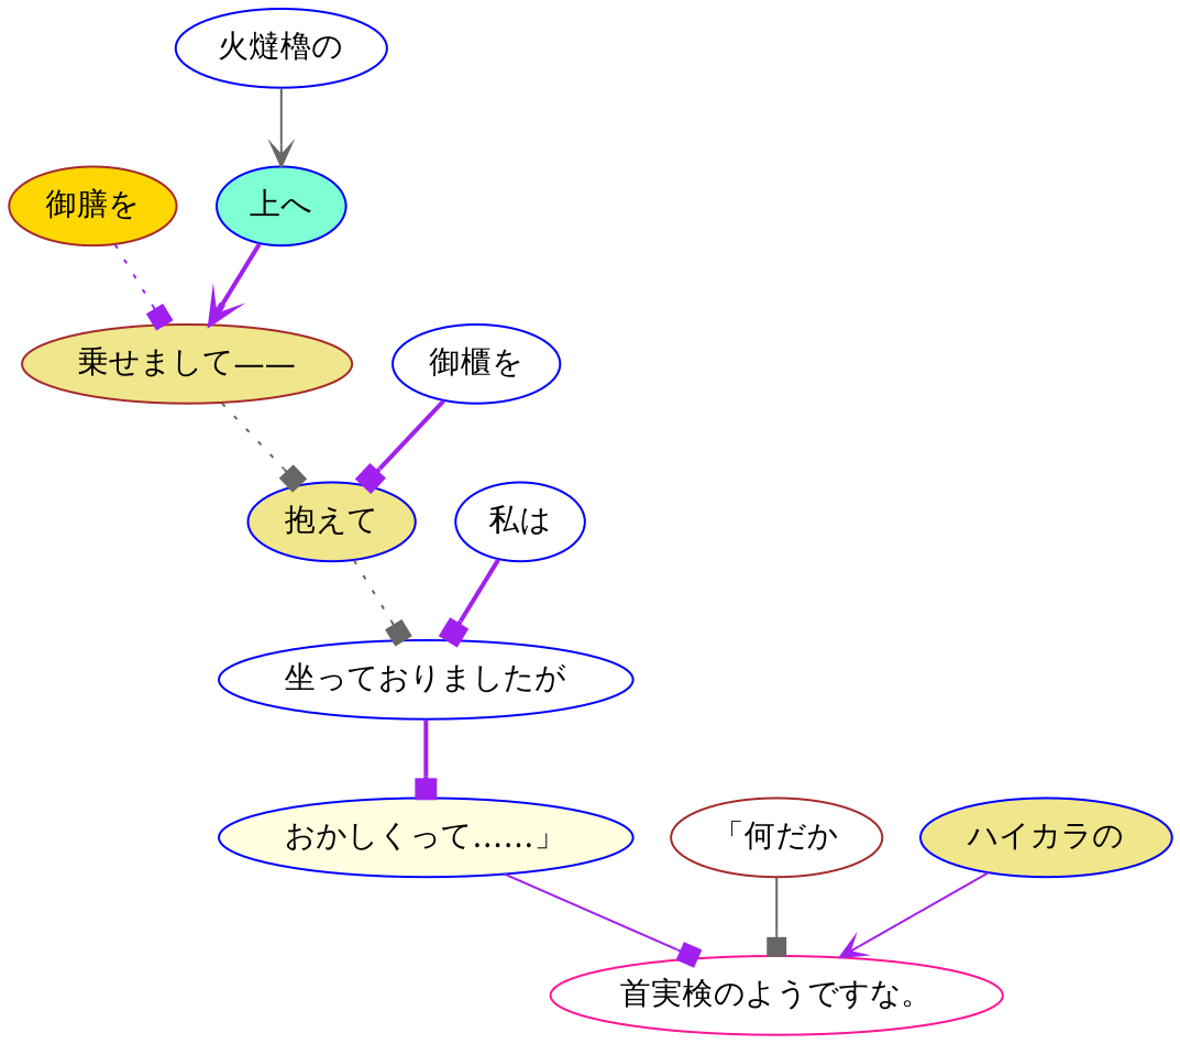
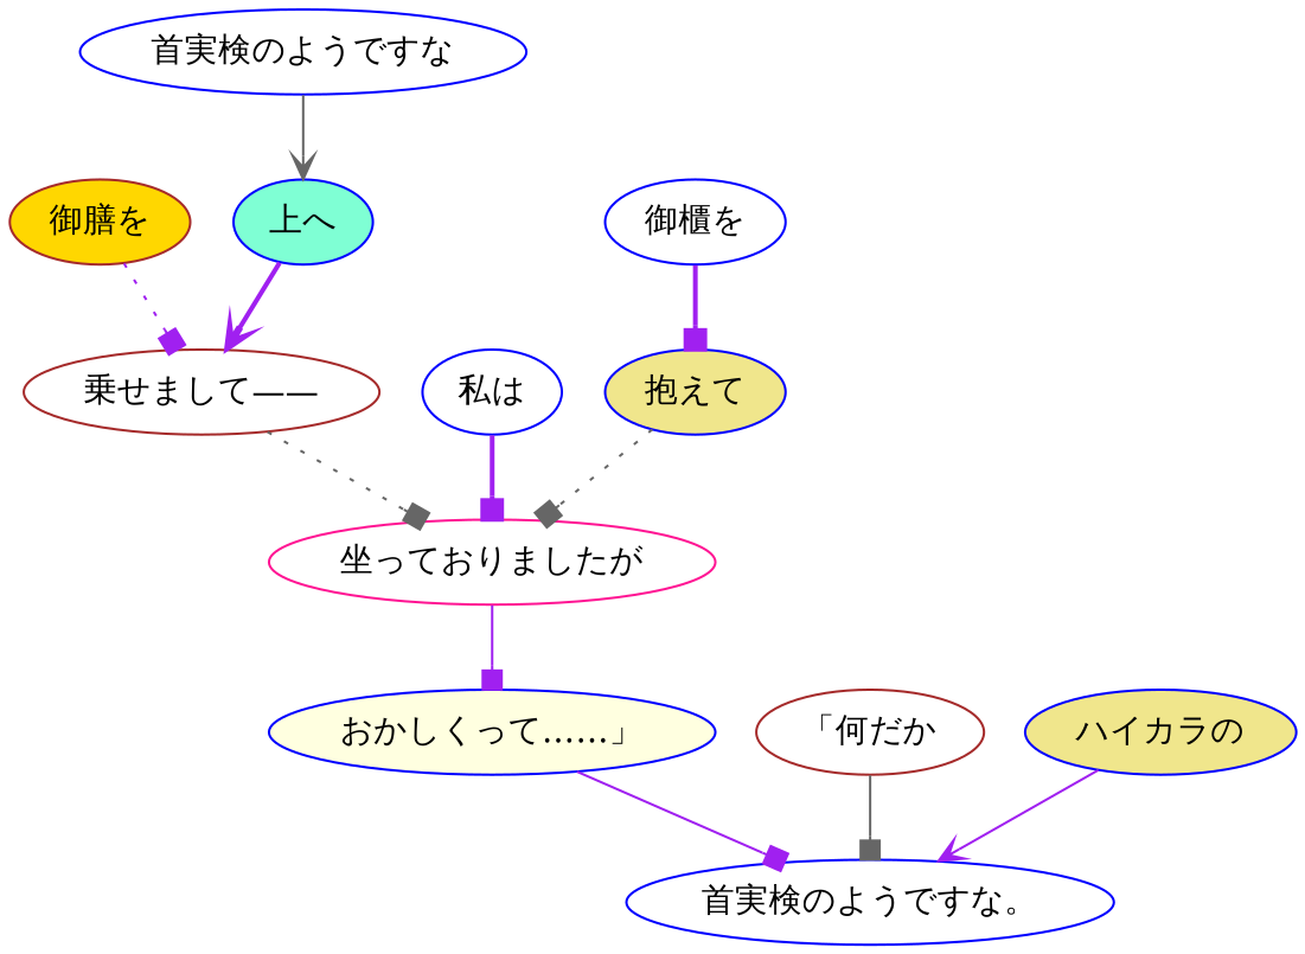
  digraph {
    node [color=blue fillcolor=white style=filled]
    edge [arrowhead=box color=purple style=solid]
    n1 [color=brown fillcolor=gold label="御膳を"]
-   n2 [color=brown fillcolor=khaki label="乗せまして——"]
-   n3 [label="坐っておりましたが"]
-   n4 [label="火燵櫓の"]
+   n2 [color=brown label="乗せまして——"]
+   n3 [color=deeppink label="坐っておりましたが"]
+   n4 [label="首実検のようですな"]
    n5 [fillcolor=aquamarine label="上へ"]
    n6 [fillcolor=lightyellow label="おかしくって……」"]
    n7 [label="私は"]
    n8 [label="御櫃を"]
    n9 [fillcolor=khaki label="抱えて"]
-   n10 [color=deeppink label="首実検のようですな。"]
+   n10 [label="首実検のようですな。"]
    n11 [color=brown label="「何だか"]
    n12 [fillcolor=khaki label="ハイカラの"]
    n1 -> n2 [style=dotted]
-   n2 -> n9 [color=gray40 style=dotted]
-   n3 -> n6 [style=bold]
+   n2 -> n3 [color=gray40 style=dotted]
+   n3 -> n6
    n4 -> n5 [arrowhead=vee color=gray40]
    n5 -> n2 [arrowhead=vee style=bold]
    n6 -> n10
    n7 -> n3 [style=bold]
    n8 -> n9 [style=bold]
    n9 -> n3 [color=gray40 style=dotted]
    n11 -> n10 [color=gray40]
    n12 -> n10 [arrowhead=vee]
  }
